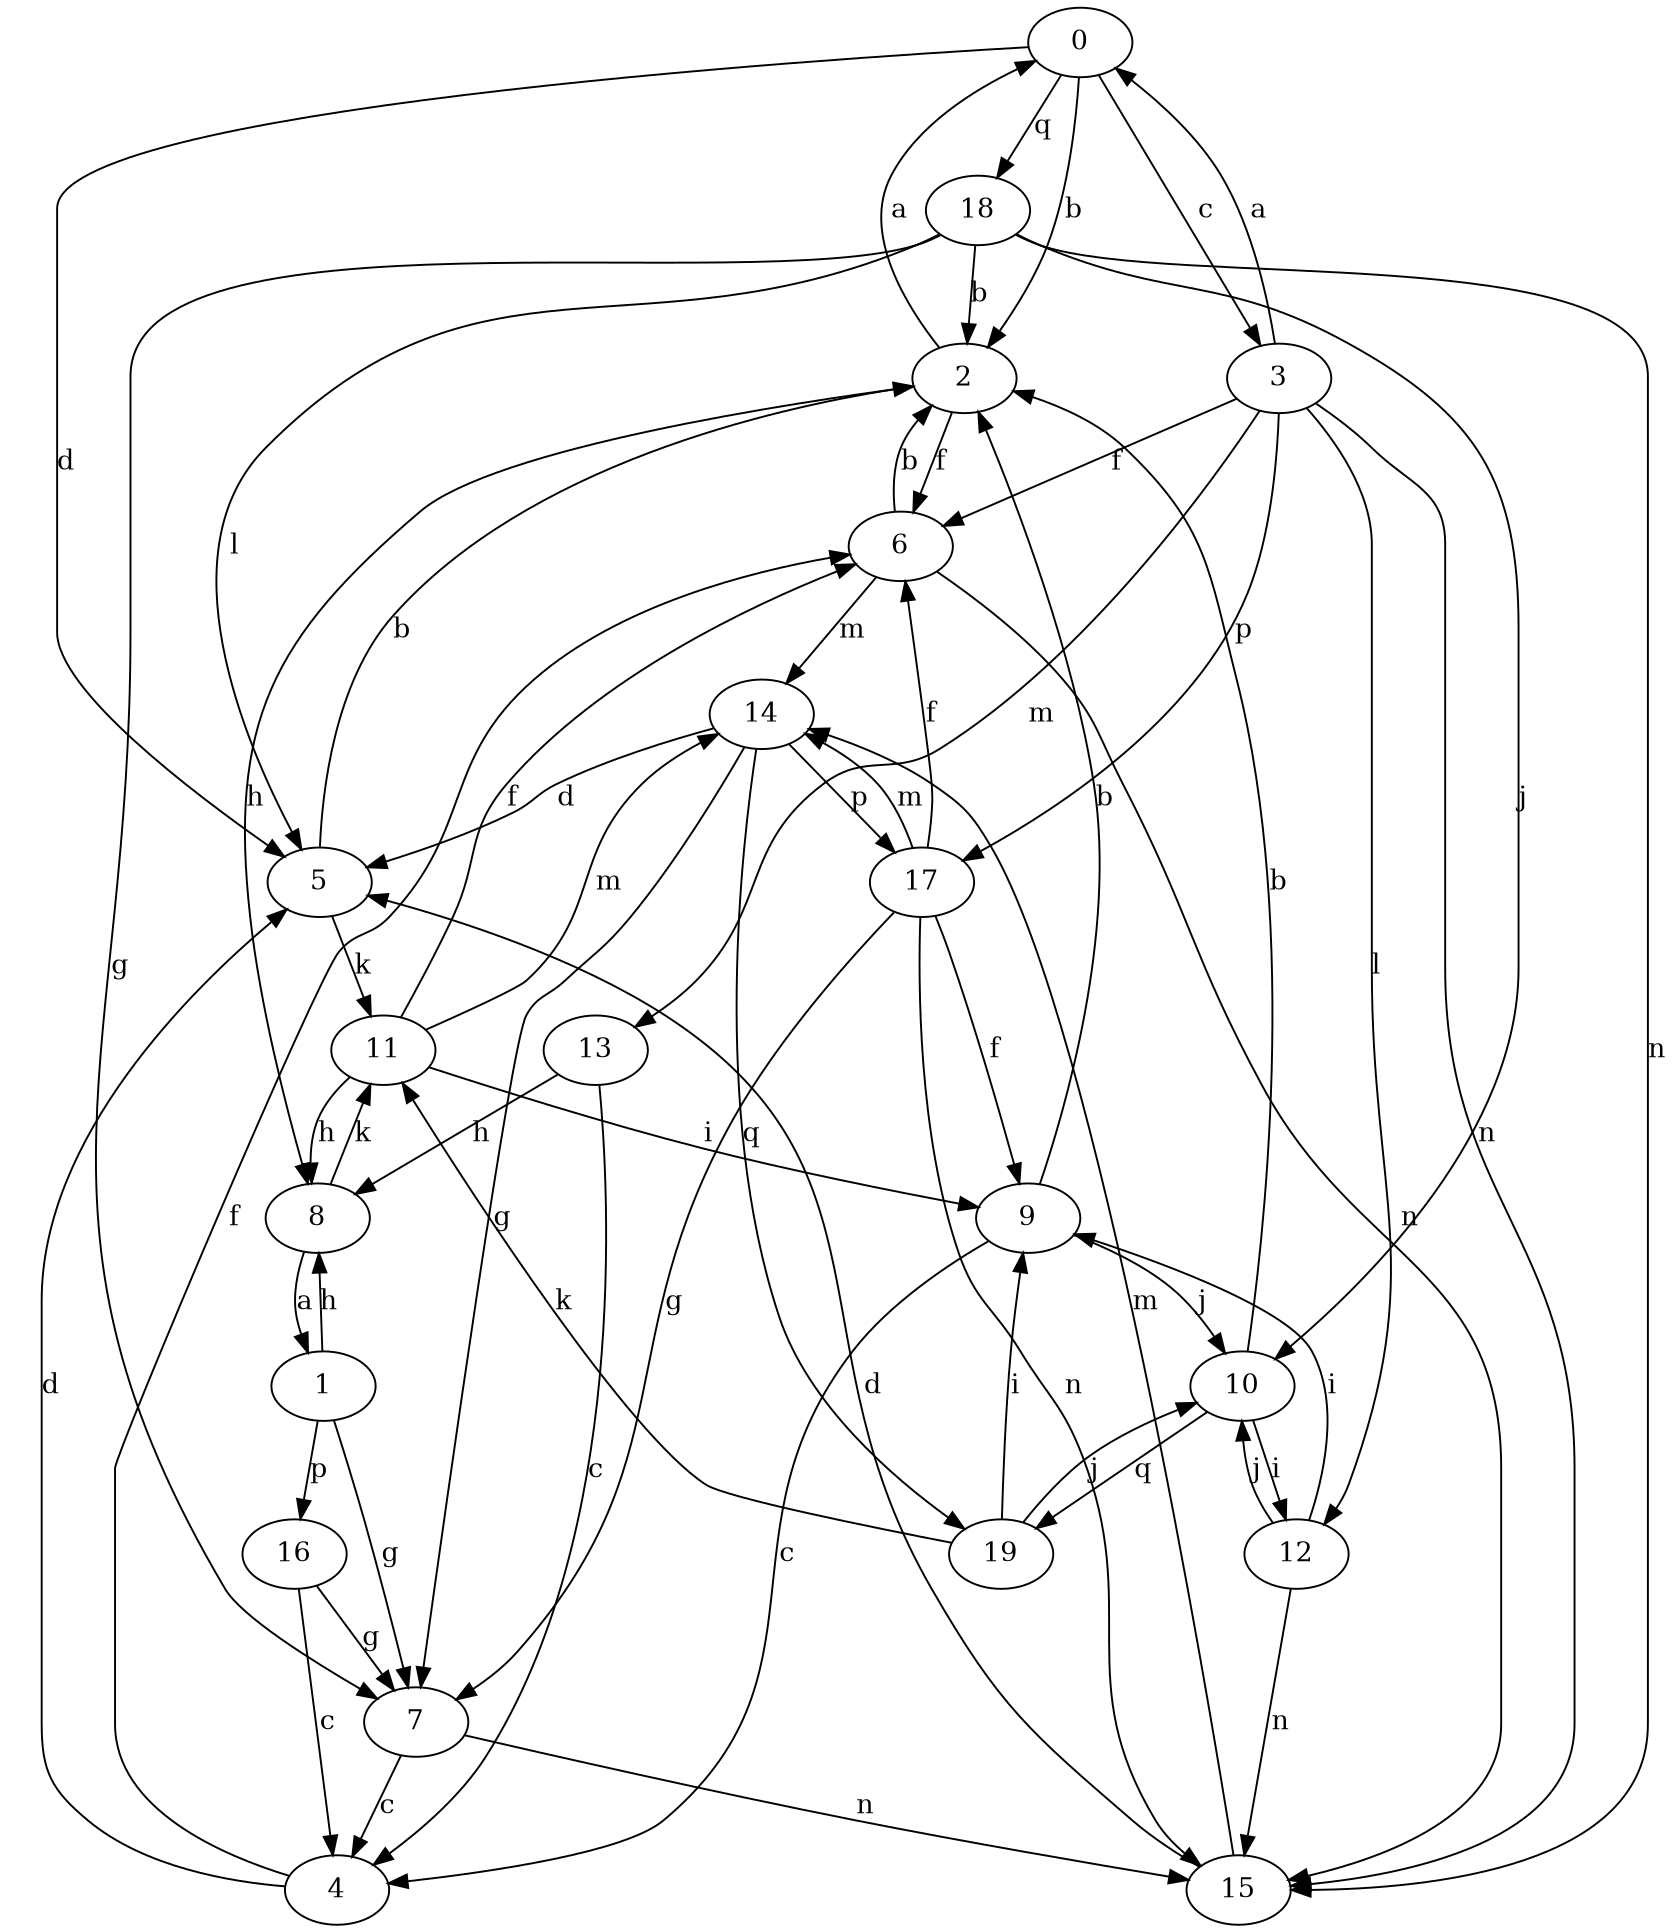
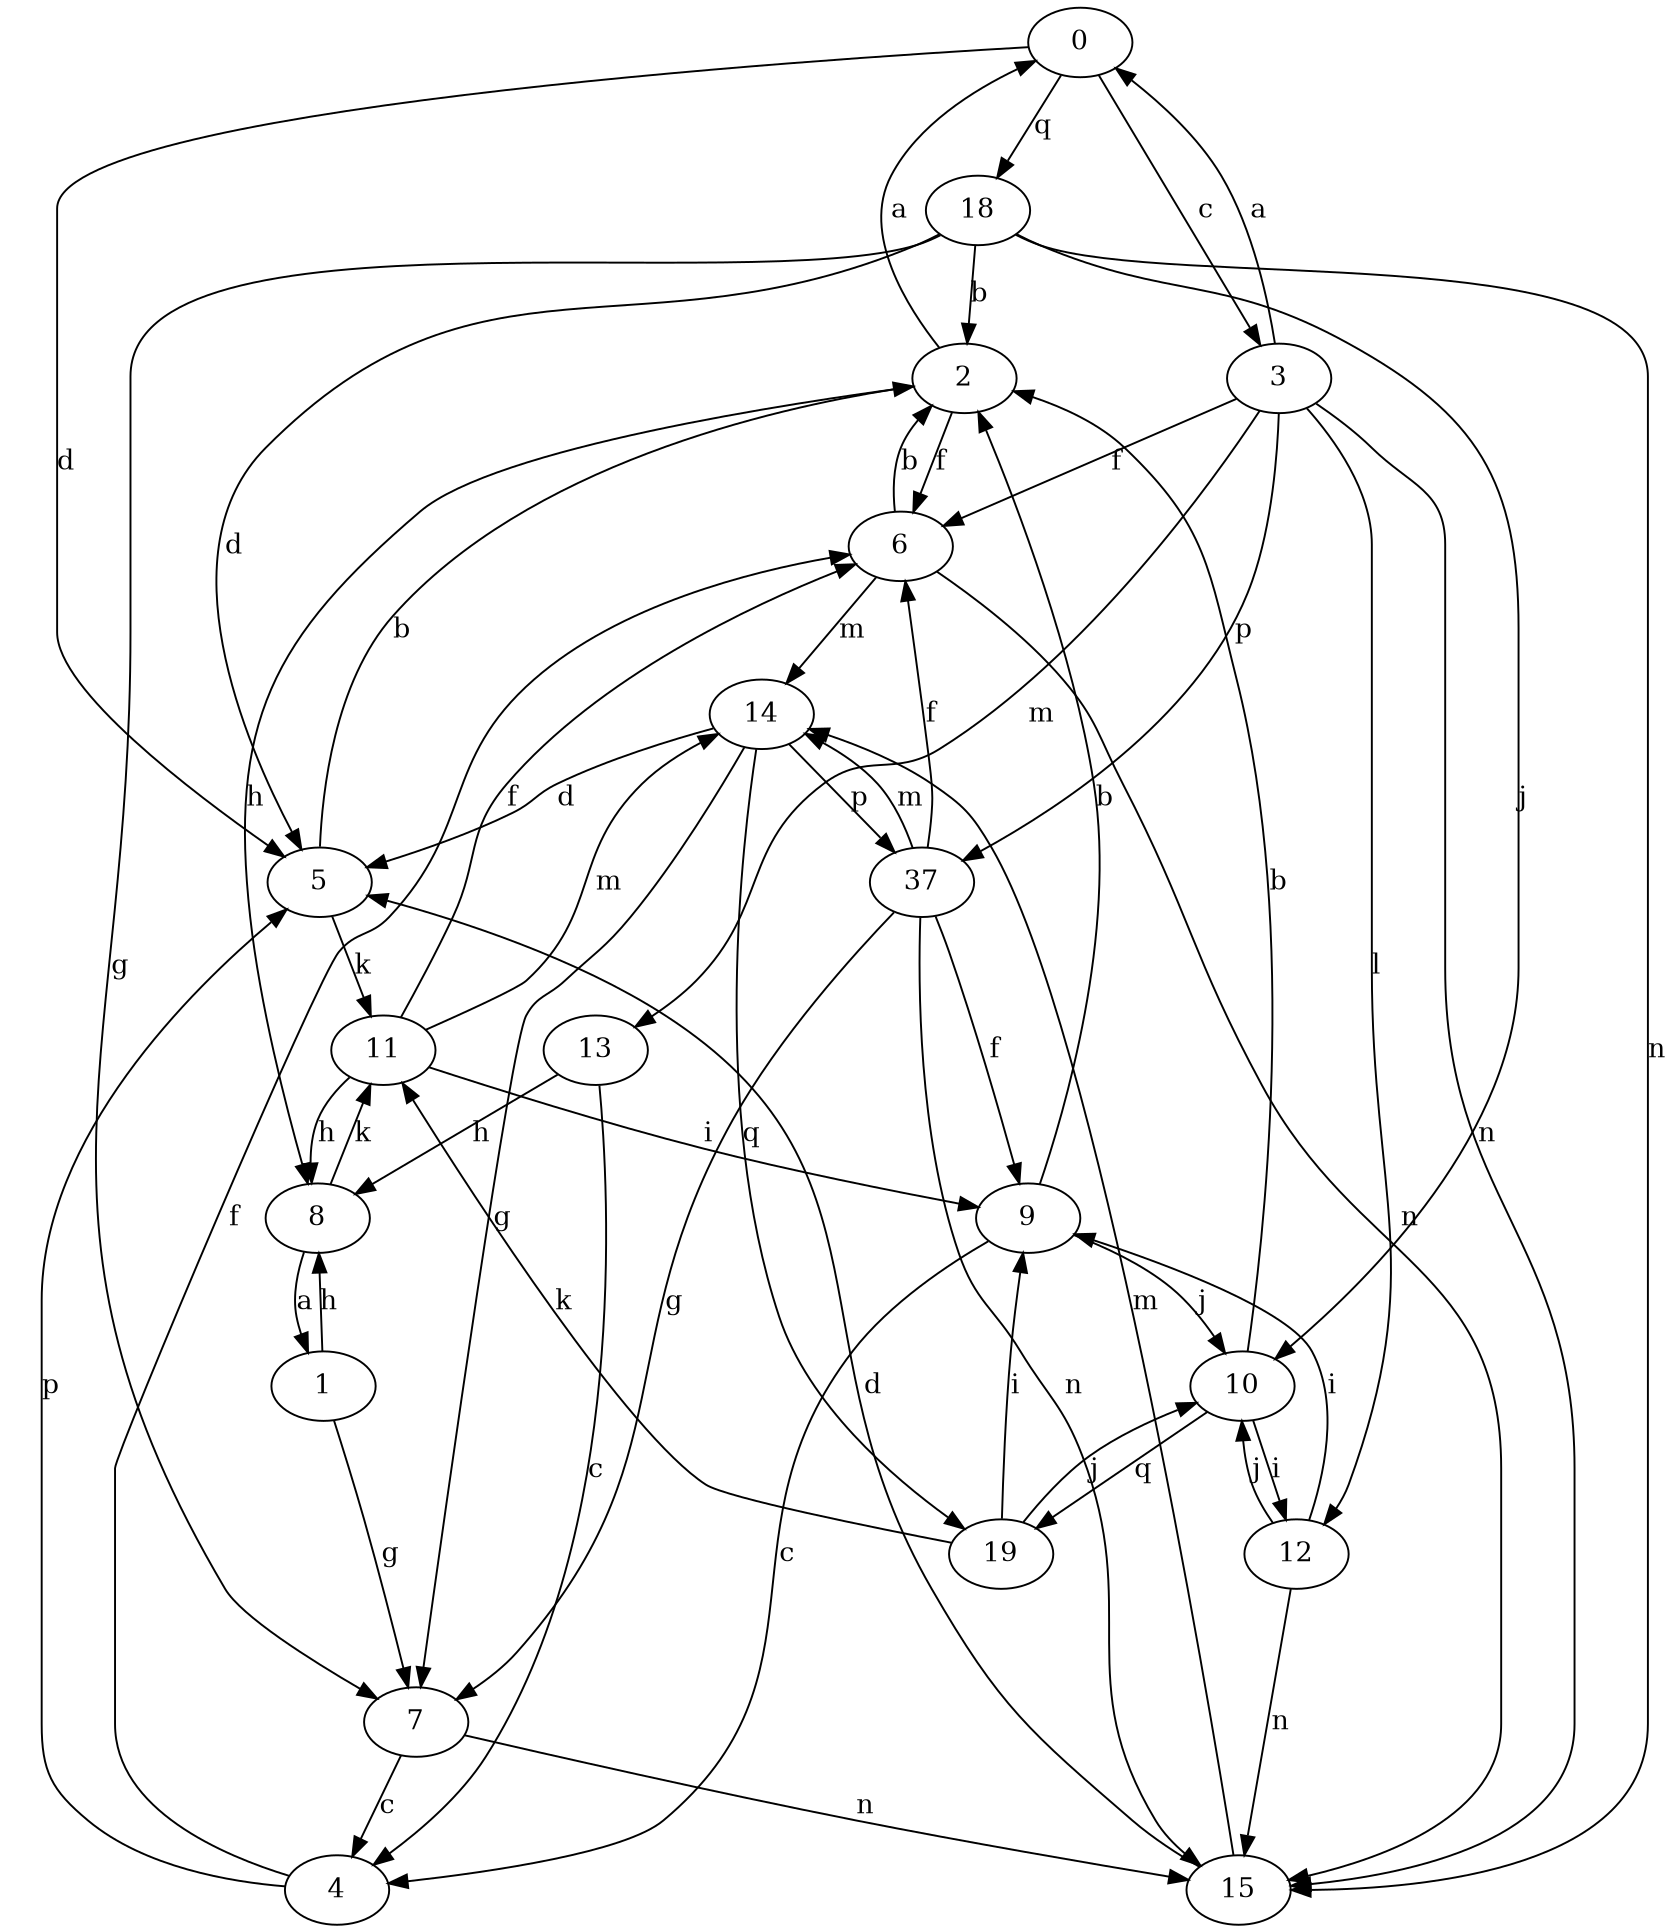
  strict digraph {
    0
    2
    3
    5
    18
    8
    6
    12
    13
    15
-   17
+   17 [label=37]
    11
    7
    10
    1
-   16
    4
    14
    9
    19
-   0 -> 2 [label=b]
    0 -> 3 [label=c]
    0 -> 5 [label=d]
    0 -> 18 [label=q]
    2 -> 0 [label=a]
    2 -> 8 [label=h]
    2 -> 6 [label=f]
    3 -> 0 [label=a]
    3 -> 6 [label=f]
    3 -> 12 [label=l]
    3 -> 13 [label=m]
    3 -> 15 [label=n]
    3 -> 17 [label=p]
    5 -> 2 [label=b]
    5 -> 11 [label=k]
    18 -> 2 [label=b]
-   18 -> 5 [label=l]
+   18 -> 5 [label=d]
    18 -> 15 [label=n]
    18 -> 7 [label=g]
    18 -> 10 [label=j]
    8 -> 11 [label=k]
    8 -> 1 [label=a]
    6 -> 2 [label=b]
    6 -> 15 [label=n]
    6 -> 14 [label=m]
    12 -> 15 [label=n]
    12 -> 10 [label=j]
    12 -> 9 [label=i]
    13 -> 8 [label=h]
    13 -> 4 [label=c]
    15 -> 5 [label=d]
    15 -> 14 [label=m]
    17 -> 6 [label=f]
    17 -> 15 [label=n]
    17 -> 7 [label=g]
    17 -> 14 [label=m]
    17 -> 9 [label=f]
    11 -> 8 [label=h]
    11 -> 6 [label=f]
    11 -> 14 [label=m]
    11 -> 9 [label=i]
    7 -> 15 [label=n]
    7 -> 4 [label=c]
    10 -> 2 [label=b]
    10 -> 12 [label=i]
    10 -> 19 [label=q]
    1 -> 8 [label=h]
    1 -> 7 [label=g]
-   1 -> 16 [label=p]
-   16 -> 7 [label=g]
-   16 -> 4 [label=c]
-   4 -> 5 [label=d]
+   4 -> 5 [label=p]
    4 -> 6 [label=f]
    14 -> 5 [label=d]
    14 -> 17 [label=p]
    14 -> 7 [label=g]
    14 -> 19 [label=q]
    9 -> 2 [label=b]
    9 -> 10 [label=j]
    9 -> 4 [label=c]
    19 -> 11 [label=k]
    19 -> 10 [label=j]
    19 -> 9 [label=i]
  }
